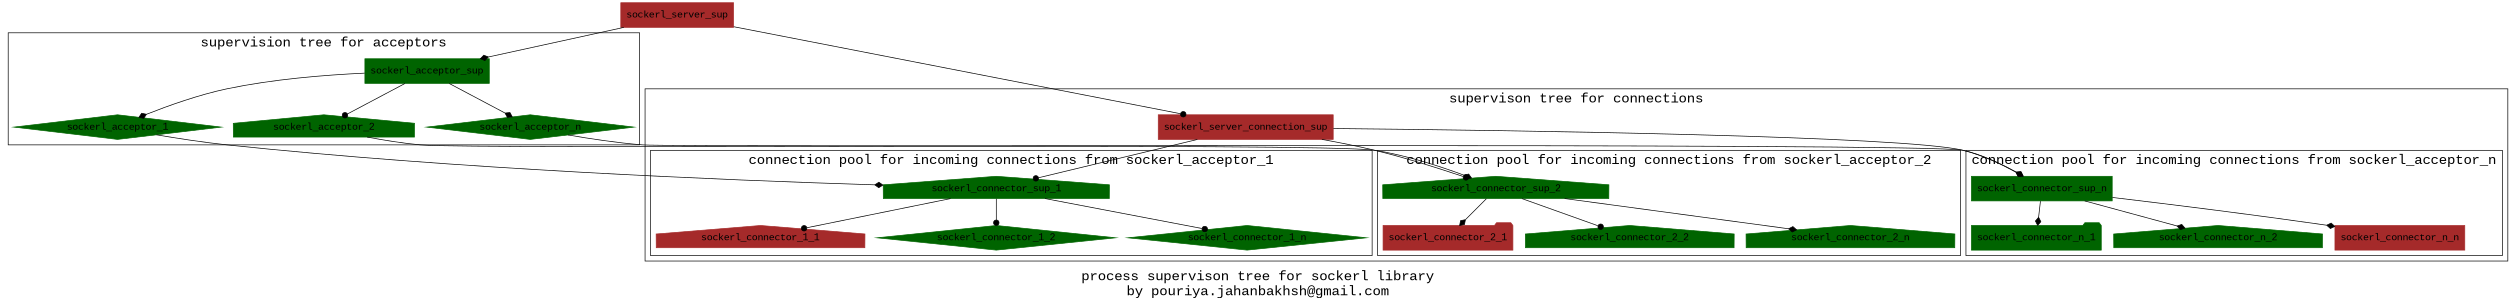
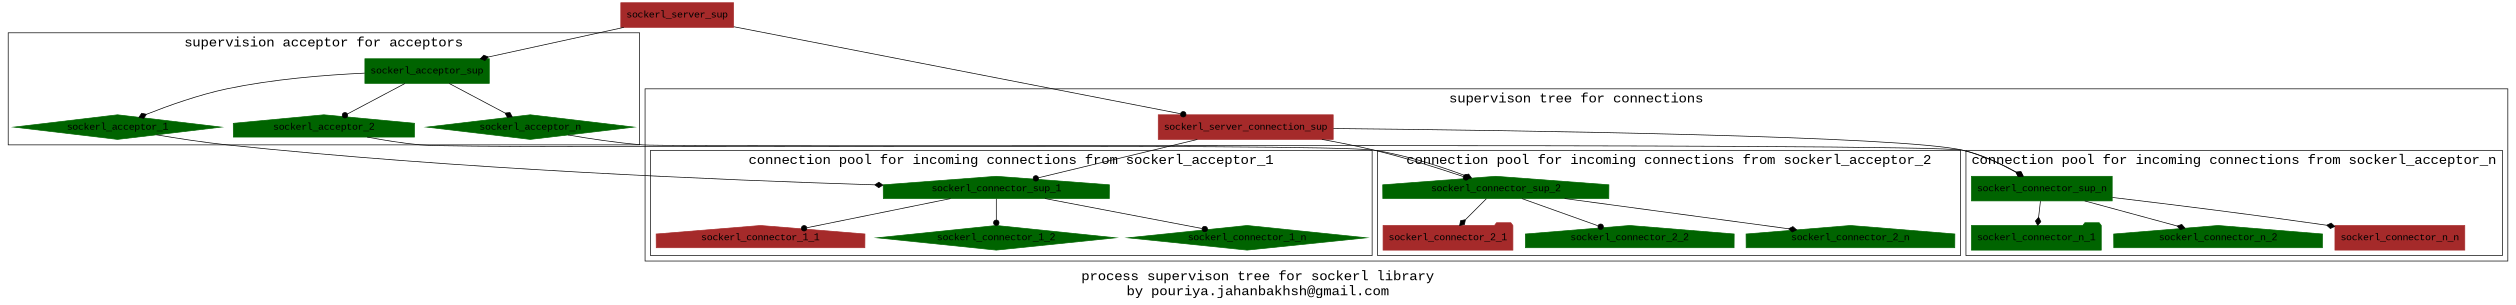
  digraph {
    fontsize=20
    label="process supervison tree for sockerl library\nby pouriya.jahanbakhsh@gmail.com"
    fontname="Liberation Mono"
    node [color=darkgreen shape=house style=filled fontname="Liberation Mono"]
    edge [arrowhead=diamond fontname="Liberation Mono"]
    sockerl_acceptor_sup [shape=box]
    sockerl_acceptor_1 [shape=diamond]
    sockerl_acceptor_2
    sockerl_acceptor_n [shape=diamond]
    sockerl_connector_sup_1
    sockerl_connector_1_1 [color=brown]
    sockerl_connector_1_2 [shape=diamond]
    sockerl_connector_1_n [shape=diamond]
    sockerl_connector_sup_2
    sockerl_connector_2_1 [color=brown shape=folder]
    sockerl_connector_2_2
    sockerl_connector_2_n
    sockerl_connector_sup_n [shape=box]
    sockerl_connector_n_1 [shape=folder]
    sockerl_connector_n_2
    sockerl_connector_n_n [color=brown shape=box]
    sockerl_server_connection_sup [color=brown shape=box]
    sockerl_server_sup [color=brown shape=box]
    subgraph cluster_1 {
-     label="supervision tree for acceptors"
+     label="supervision acceptor for acceptors"
      sockerl_acceptor_sup
      sockerl_acceptor_1
      sockerl_acceptor_2
      sockerl_acceptor_n
    }
    subgraph cluster_2 {
      label="supervison tree for connections"
      sockerl_server_connection_sup
      subgraph cluster_3 {
        label="connection pool for incoming connections from sockerl_acceptor_1"
        sockerl_connector_sup_1
        sockerl_connector_1_1
        sockerl_connector_1_2
        sockerl_connector_1_n
      }
      subgraph cluster_4 {
        label="connection pool for incoming connections from sockerl_acceptor_2"
        sockerl_connector_sup_2
        sockerl_connector_2_1
        sockerl_connector_2_2
        sockerl_connector_2_n
      }
      subgraph cluster_5 {
        label="connection pool for incoming connections from sockerl_acceptor_n"
        sockerl_connector_sup_n
        sockerl_connector_n_1
        sockerl_connector_n_2
        sockerl_connector_n_n
      }
    }
    sockerl_acceptor_sup -> sockerl_acceptor_1
    sockerl_acceptor_sup -> sockerl_acceptor_2 [arrowhead=dot]
    sockerl_acceptor_sup -> sockerl_acceptor_n
    sockerl_acceptor_1 -> sockerl_connector_sup_1
    sockerl_acceptor_2 -> sockerl_connector_sup_2
    sockerl_acceptor_n -> sockerl_connector_sup_n
    sockerl_connector_sup_1 -> sockerl_connector_1_1 [arrowhead=dot]
    sockerl_connector_sup_1 -> sockerl_connector_1_2 [arrowhead=dot]
    sockerl_connector_sup_1 -> sockerl_connector_1_n [arrowhead=dot]
    sockerl_connector_sup_2 -> sockerl_connector_2_1
    sockerl_connector_sup_2 -> sockerl_connector_2_2 [arrowhead=dot]
    sockerl_connector_sup_2 -> sockerl_connector_2_n
    sockerl_connector_sup_n -> sockerl_connector_n_1
    sockerl_connector_sup_n -> sockerl_connector_n_2
    sockerl_connector_sup_n -> sockerl_connector_n_n
    sockerl_server_connection_sup -> sockerl_connector_sup_1 [arrowhead=dot]
    sockerl_server_connection_sup -> sockerl_connector_sup_2 [arrowhead=dot]
    sockerl_server_connection_sup -> sockerl_connector_sup_n
    sockerl_server_sup -> sockerl_acceptor_sup
    sockerl_server_sup -> sockerl_server_connection_sup [arrowhead=dot]
  }
